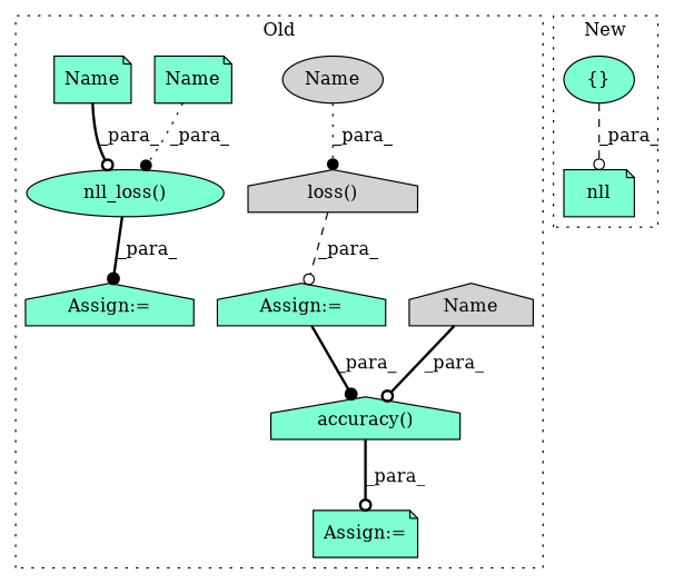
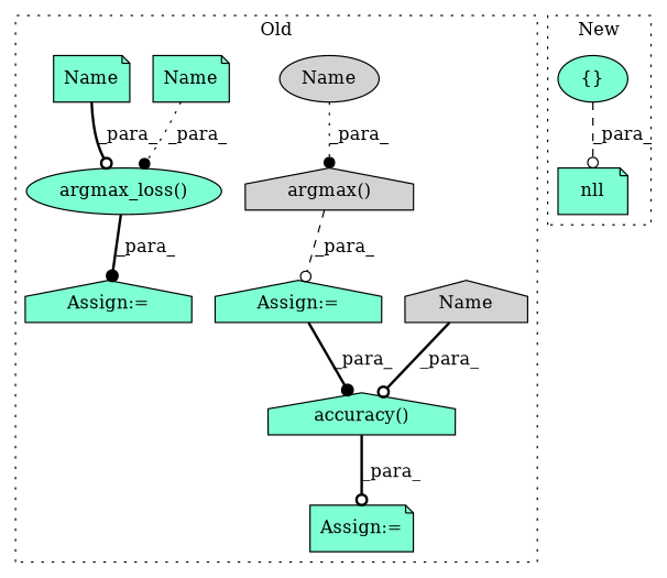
  digraph {
    node [a=87 fillcolor=aquamarine l=3 shape=house style=filled]
    edge [arrowhead=odot style=bold]
-   n1 [a=75 fillcolor=lightgrey l="13,8" label="loss()" s="1680,1699"]
+   n1 [a=75 fillcolor=lightgrey l="13,8" label="argmax()" s="1680,1699"]
    n2 [a=68 label="Assign:=" s=1719 shape=note]
    n3 [a=68 label="Assign:=" s=1677]
-   n4 [a=75 l="11,1" label="nll_loss()" s="1612,1632" shape=ellipse]
+   n4 [a=75 l="11,1" label="argmax_loss()" s="1612,1632" shape=ellipse]
    n5 [a=75 l="14,1" label="accuracy()" s="1722,1744"]
    n6 [a=68 label="Assign:=" s=1609]
    n7 [fillcolor=lightgrey l=1 label=Name s=1743]
    n8 [l=1 label=Name s=1631 shape=note]
    n9 [fillcolor=lightgrey l=6 label=Name s=1693 shape=ellipse]
    n10 [l=6 label=Name s=1623 shape=note]
    n11 [a=95 l="1,1" label="{}" s="3101,3150" shape=ellipse]
    n12 [a=93 l=7 label=nll s=3094 shape=note]
    subgraph cluster_1 {
      label=Old
      style=dotted
      n1
      n2
      n3
      n4
      n5
      n6
      n7
      n8
      n9
      n10
    }
    subgraph cluster_2 {
      label=New
      style=dotted
      n11
      n12
    }
    n1 -> n3 [label=_para_ style=dashed]
    n3 -> n5 [arrowhead=dot label=_para_]
    n4 -> n6 [arrowhead=dot label=_para_]
    n5 -> n2 [label=_para_]
    n7 -> n5 [label=_para_]
    n8 -> n4 [arrowhead=dot label=_para_ style=dotted]
    n9 -> n1 [arrowhead=dot label=_para_ style=dotted]
    n10 -> n4 [label=_para_]
    n11 -> n12 [label=_para_ style=dashed]
  }
